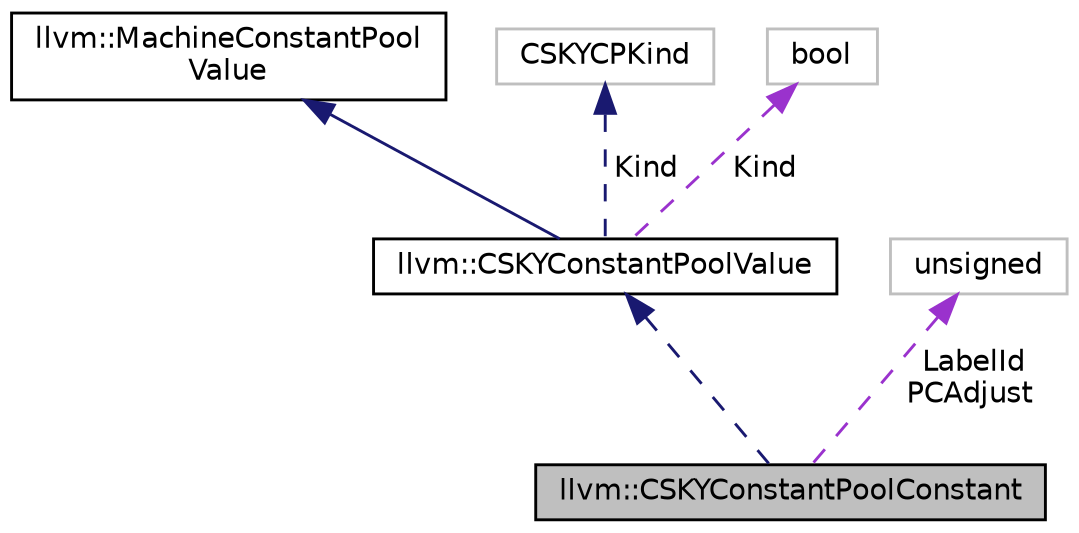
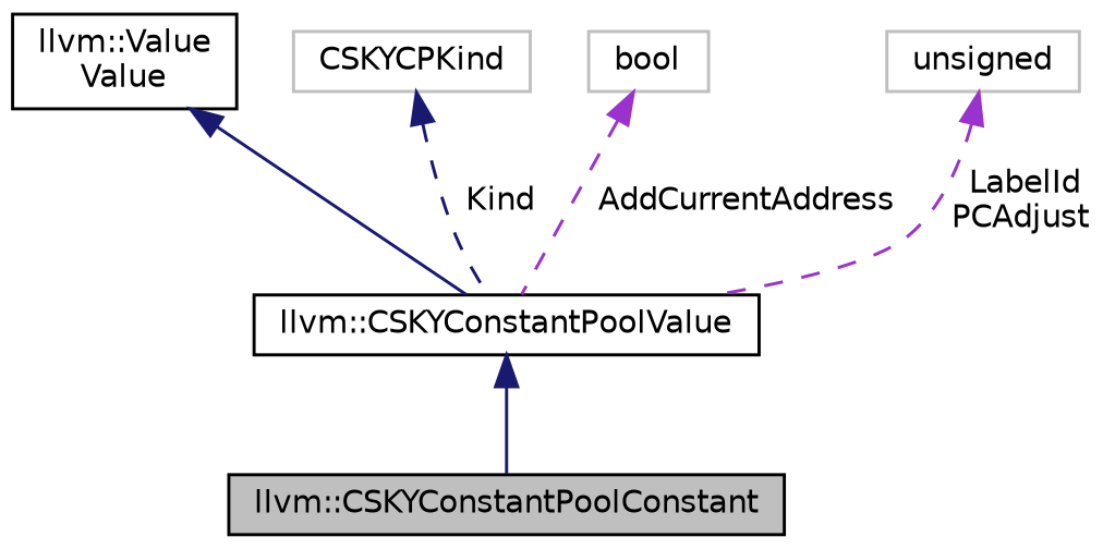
  digraph {
    node [color=black fontname=Helvetica fontsize=10 shape=record]
    edge [color=midnightblue dir=back fontname=Helvetica fontsize=10 labelfontname=Helvetica labelfontsize=10 style=dashed]
    n1 [fillcolor=grey75 fontcolor=black height=0.2 label="llvm::CSKYConstantPoolConstant" style=filled width=0.4]
    n2 [height=0.2 label="llvm::CSKYConstantPoolValue" width=0.4]
-   n3 [height=0.2 label="llvm::MachineConstantPool\lValue" width=0.4]
+   n3 [height=0.2 label="llvm::Value\lValue" width=0.4]
    n4 [color=grey75 height=0.2 label=CSKYCPKind width=0.4]
    n5 [color=grey75 height=0.2 label=bool width=0.4]
    n6 [color=grey75 height=0.2 label=unsigned width=0.4]
-   n2 -> n1
+   n2 -> n1 [style=solid]
    n3 -> n2 [style=solid]
    n4 -> n2 [label=" Kind"]
-   n5 -> n2 [color=darkorchid3 label=" Kind"]
-   n6 -> n1 [color=darkorchid3 label=" LabelId\nPCAdjust"]
+   n5 -> n2 [color=darkorchid3 label=" AddCurrentAddress"]
+   n6 -> n2 [color=darkorchid3 label=" LabelId\nPCAdjust"]
  }
